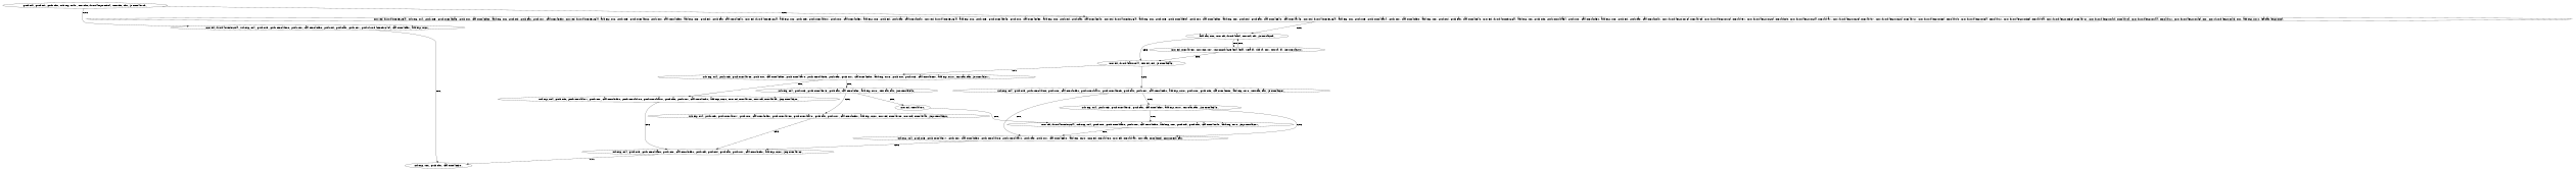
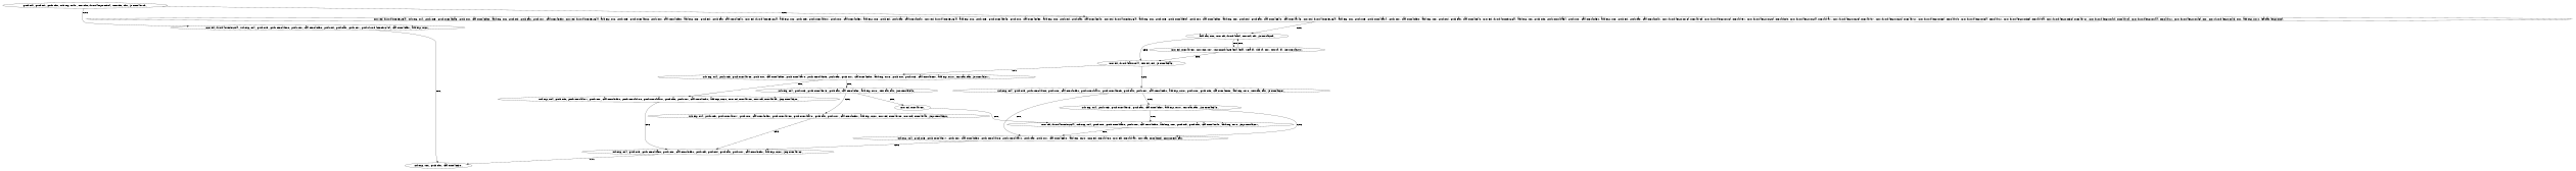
  digraph {
    n1 [label="'push edi', 'push esi', 'push ebx', 'sub esp, 0x40', 'mov ebx, dword [esp+0x50]', 'test ebx, ebx', 'je 0x804910b', "]
    n2 [label="'mov esi, dword [0x80512e4]', 'sub esp, 0x4', 'push 0x5', 'push 0x804d8a8', 'push 0x0', 'call 0x8048d50', 'add esp, 0xc', 'push esi', 'push eax', 'push 0x1', 'call 0x8048eb0', 'mov esi, dword [0x8051264]', 'add esp, 0xc', 'push 0x5', 'push 0x804d8cc', 'push 0x0', 'call 0x8048d50', 'add esp, 0x8', 'push esi', 'push eax', 'call 0x8048e40', 'mov esi, dword [0x8051264]', 'add esp, 0xc', 'push 0x5', 'push 0x804d910', 'push 0x0', 'call 0x8048d50', 'add esp, 0x8', 'push esi', 'push eax', 'call 0x8048e40', 'mov esi, dword [0x8051264]', 'add esp, 0xc', 'push 0x5', 'push 0x804d948', 'push 0x0', 'call 0x8048d50', 'add esp, 0x8', 'push esi', 'push eax', 'call 0x8048e40', 'mov esi, dword [0x8051264]', 'add esp, 0xc', 'push 0x5', 'push 0x804d994', 'push 0x0', 'call 0x8048d50', 'add esp, 0x8', 'push esi', 'push eax', 'call 0x8048e40', 'call 0x804a148', 'mov esi, dword [0x8051264]', 'add esp, 0xc', 'push 0x5', 'push 0x804da04', 'push 0x0', 'call 0x8048d50', 'add esp, 0x8', 'push esi', 'push eax', 'call 0x8048e40', 'mov esi, dword [0x8051264]', 'add esp, 0xc', 'push 0x5', 'push 0x804da34', 'push 0x0', 'call 0x8048d50', 'add esp, 0x8', 'push esi', 'push eax', 'call 0x8048e40', 'mov dword [esp+0x18], 0x804d78f', 'mov dword [esp+0x1c], 0x804d791', 'mov dword [esp+0x20], 0x804d809', 'mov dword [esp+0x24], 0x804d7a1', 'mov dword [esp+0x28], 0x804d7b7', 'mov dword [esp+0x2c], 0x804d7c1', 'mov dword [esp+0x30], 0x804d7d0', 'mov dword [esp+0x34], 0x804d7c1', 'mov dword [esp+0x38], 0x804d7da', 'mov dword [esp+0x3c], 0x804d7c1', 'mov dword [esp+0x40], 0x804d7e4', 'mov dword [esp+0x44], 0x804d7c1', 'mov dword [esp+0x48], 0x0', 'mov dword [esp+0x4c], 0x0', 'add esp, 0x10', 'lea eax, [esp+0x8]', "]
    n3 [label="'mov esi, dword [0x80512e4]', 'sub esp, 0x4', 'push 0x5', 'push 0x804d880', 'push 0x0', 'call 0x8048d50', 'push esi', 'push eax', 'push 0x1', 'push dword [0x8051248]', 'call 0x8048f50', 'add esp, 0x20', "]
    n4 [label="'add eax, 0x8', 'mov edi, dword [eax]', 'test edi, edi', 'je 0x804928f', "]
    n5 [label="'sub esp, 0xc', 'push ebx', 'call 0x8048e30', "]
    n6 [label="'mov esi, dword [eax+0x4]', 'test esi, esi', 'je 0x80493a6', "]
    n7 [label="'mov esi, 0x804d788', 'mov ecx, 0x7', 'rep cmpsb byte [esi], [edi]', 'seta dl', 'sbb dl, 0x0', 'test dl, dl', 'jne 0x8049270', "]
    n8 [label="'sub esp, 0x4', 'push 0x5', 'push 0x804d7ee', 'push 0x0', 'call 0x8048d50', 'push 0x804da70', 'push 0x804d805', 'push eax', 'push 0x1', 'call 0x8048eb0', 'add esp, 0x18', 'push 0x0', 'push 0x5', 'call 0x8048ee0', 'add esp, 0x10', 'test eax, eax', 'je 0x8049371', "]
    n9 [label="'sub esp, 0x4', 'push 0x5', 'push 0x804d7ee', 'push 0x0', 'call 0x8048d50', 'push 0x804da70', 'push 0x804d805', 'push eax', 'push 0x1', 'call 0x8048eb0', 'add esp, 0x18', 'push 0x0', 'push 0x5', 'call 0x8048ee0', 'add esp, 0x10', 'test eax, eax', 'je 0x80492e7', "]
    n10 [label="'sub esp, 0x4', 'push 0x5', 'push 0x804d817', 'push 0x0', 'call 0x8048d50', 'push 0x804d788', 'push 0x804da70', 'push eax', 'push 0x1', 'call 0x8048eb0', 'add esp, 0x20', 'mov esi, 0x804d788', 'mov edi, 0x804d7ab', 'jmp 0x8049320', "]
    n11 [label="'sub esp, 0x4', 'push 0x3', 'push 0x804d813', 'push eax', 'call 0x8048f80', 'add esp, 0x10', 'test eax, eax', 'jne 0x8049343', "]
    n12 [label="'sub esp, 0x4', 'push 0x5', 'push 0x804d817', 'push 0x0', 'call 0x8048d50', 'push 0x804d788', 'push 0x804da70', 'push eax', 'push 0x1', 'call 0x8048eb0', 'add esp, 0x20', 'cmp esi, 0x804d788', 'mov edi, 0x804d7ab', 'mov eax, 0x804e08f', 'cmovne edi, eax', "]
    n13 [label="'sub esp, 0x4', 'push 0x3', 'push 0x804d813', 'push eax', 'call 0x8048f80', 'add esp, 0x10', 'test eax, eax', 'jne 0x8049348', "]
    n14 [label="'sub esp, 0x4', 'push 0x5', 'push 0x804dae0', 'push 0x0', 'call 0x8048d50', 'push edi', 'push esi', 'push eax', 'push 0x1', 'call 0x8048eb0', 'add esp, 0x20', 'jmp 0x8049102', "]
-   n15 [label="'mov esi, 0x804d780',"]
+   n15 [label="'mov esi, 0x804d788', "]
    n16 [label="'sub esp, 0x4', 'push 0x5', 'push 0x804d817', 'push 0x0', 'call 0x8048d50', 'push 0x804d788', 'push 0x804da70', 'push eax', 'push 0x1', 'call 0x8048eb0', 'add esp, 0x20', 'mov esi, 0x804d788', 'mov edi, 0x804d7ab', 'jmp 0x8049320', "]
    n17 [label="'mov edi, dword [0x8051264]', 'sub esp, 0x4', 'push 0x5', 'push 0x804da98', 'push 0x0', 'call 0x8048d50', 'add esp, 0x8', 'push edi', 'push eax', 'call 0x8048e40', 'add esp, 0x10', 'jmp 0x80492e7', "]
    n1 -> n2 [label=CFG]
    n1 -> n3 [label=CFG]
    n2 -> n4 [label=CFG]
    n3 -> n5 [label=CFG]
    n4 -> n6 [label=CFG]
    n4 -> n7 [label=CFG]
    n6 -> n8 [label=CFG]
    n6 -> n9 [label=CFG]
    n7 -> n4 [label=CFG]
    n7 -> n6 [label=CFG]
    n8 -> n10 [label=CFG]
    n8 -> n11 [label=CFG]
    n9 -> n12 [label=CFG]
    n9 -> n13 [label=CFG]
    n10 -> n14 [label=CFG]
    n11 -> n15 [label=CFG]
    n11 -> n16 [label=CFG]
    n12 -> n14 [label=CFG]
    n13 -> n12 [label=CFG]
    n13 -> n17 [label=CFG]
    n14 -> n5 [label=CFG]
    n15 -> n17 [label=CFG]
    n16 -> n14 [label=CFG]
    n17 -> n12 [label=CFG]
  }
